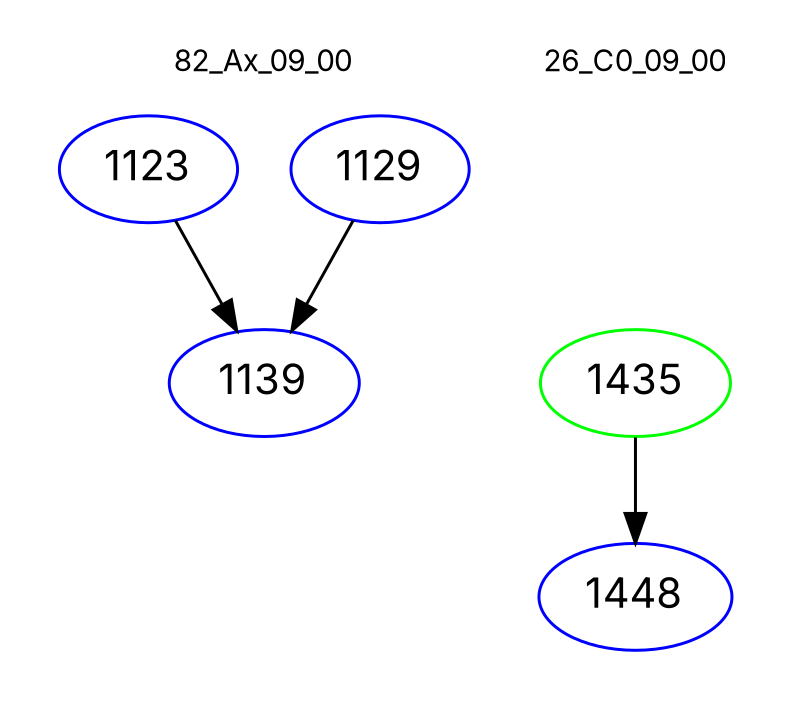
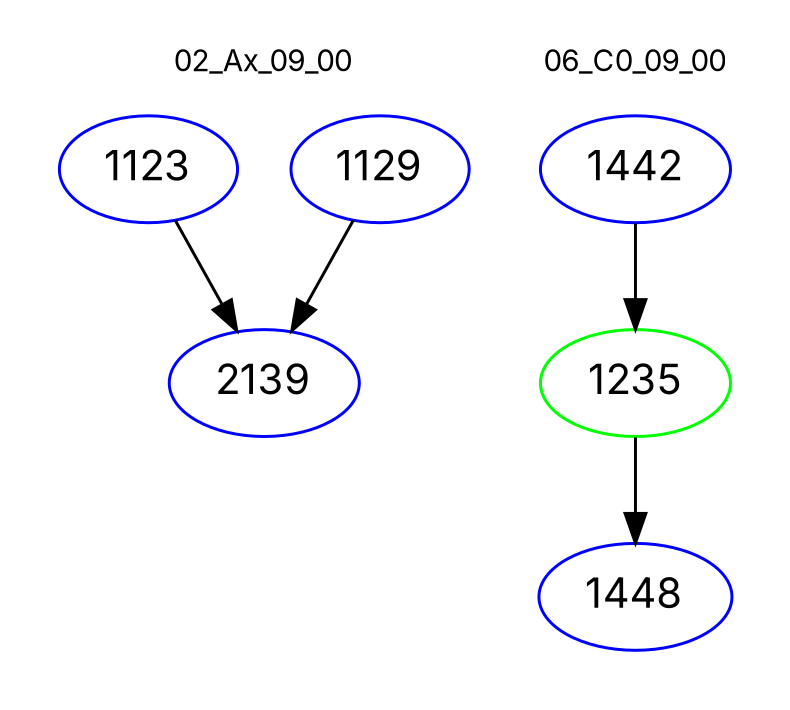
  digraph {
    fontname=Inter
    node [color=blue fontname=Inter]
    edge [color=black fontname=Inter]
    n1 [label=1129]
    n2 [label=1123]
-   n3 [label=1139]
-   n5 [color=green label=1435]
+   n3 [label=2139]
+   n4 [label=1442]
+   n5 [color=green label=1235]
    n6 [label=1448]
    subgraph cluster_1 {
      color=white
      fontsize=10
-     label="82_Ax_09_00"
+     label="02_Ax_09_00"
      n1
      n2
      n3
    }
    subgraph cluster_2 {
      color=white
      fontsize=10
-     label="26_C0_09_00"
+     label="06_C0_09_00"
+     n4
      n5
      n6
    }
    n1 -> n3
    n2 -> n3
+   n4 -> n5
    n5 -> n6
  }
